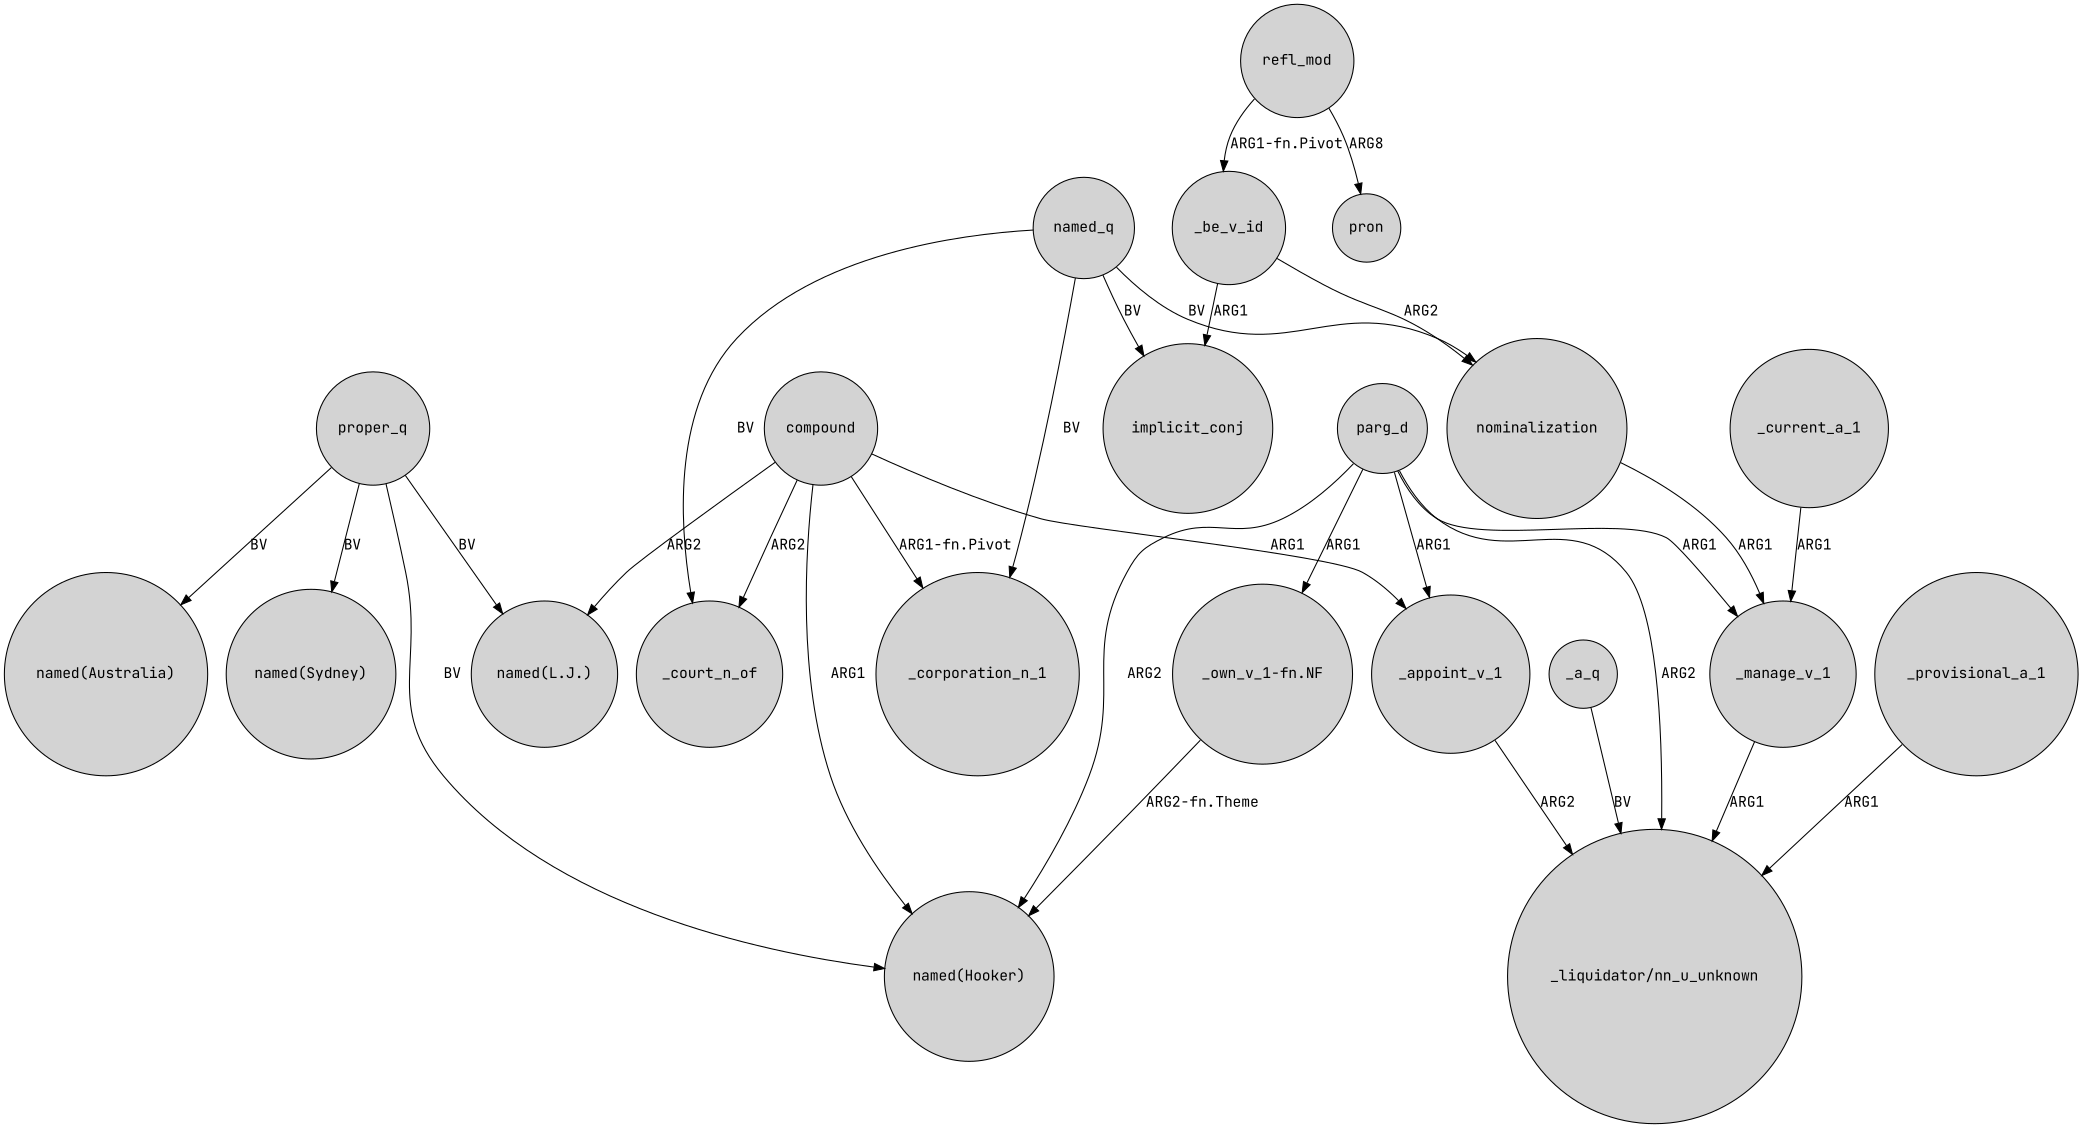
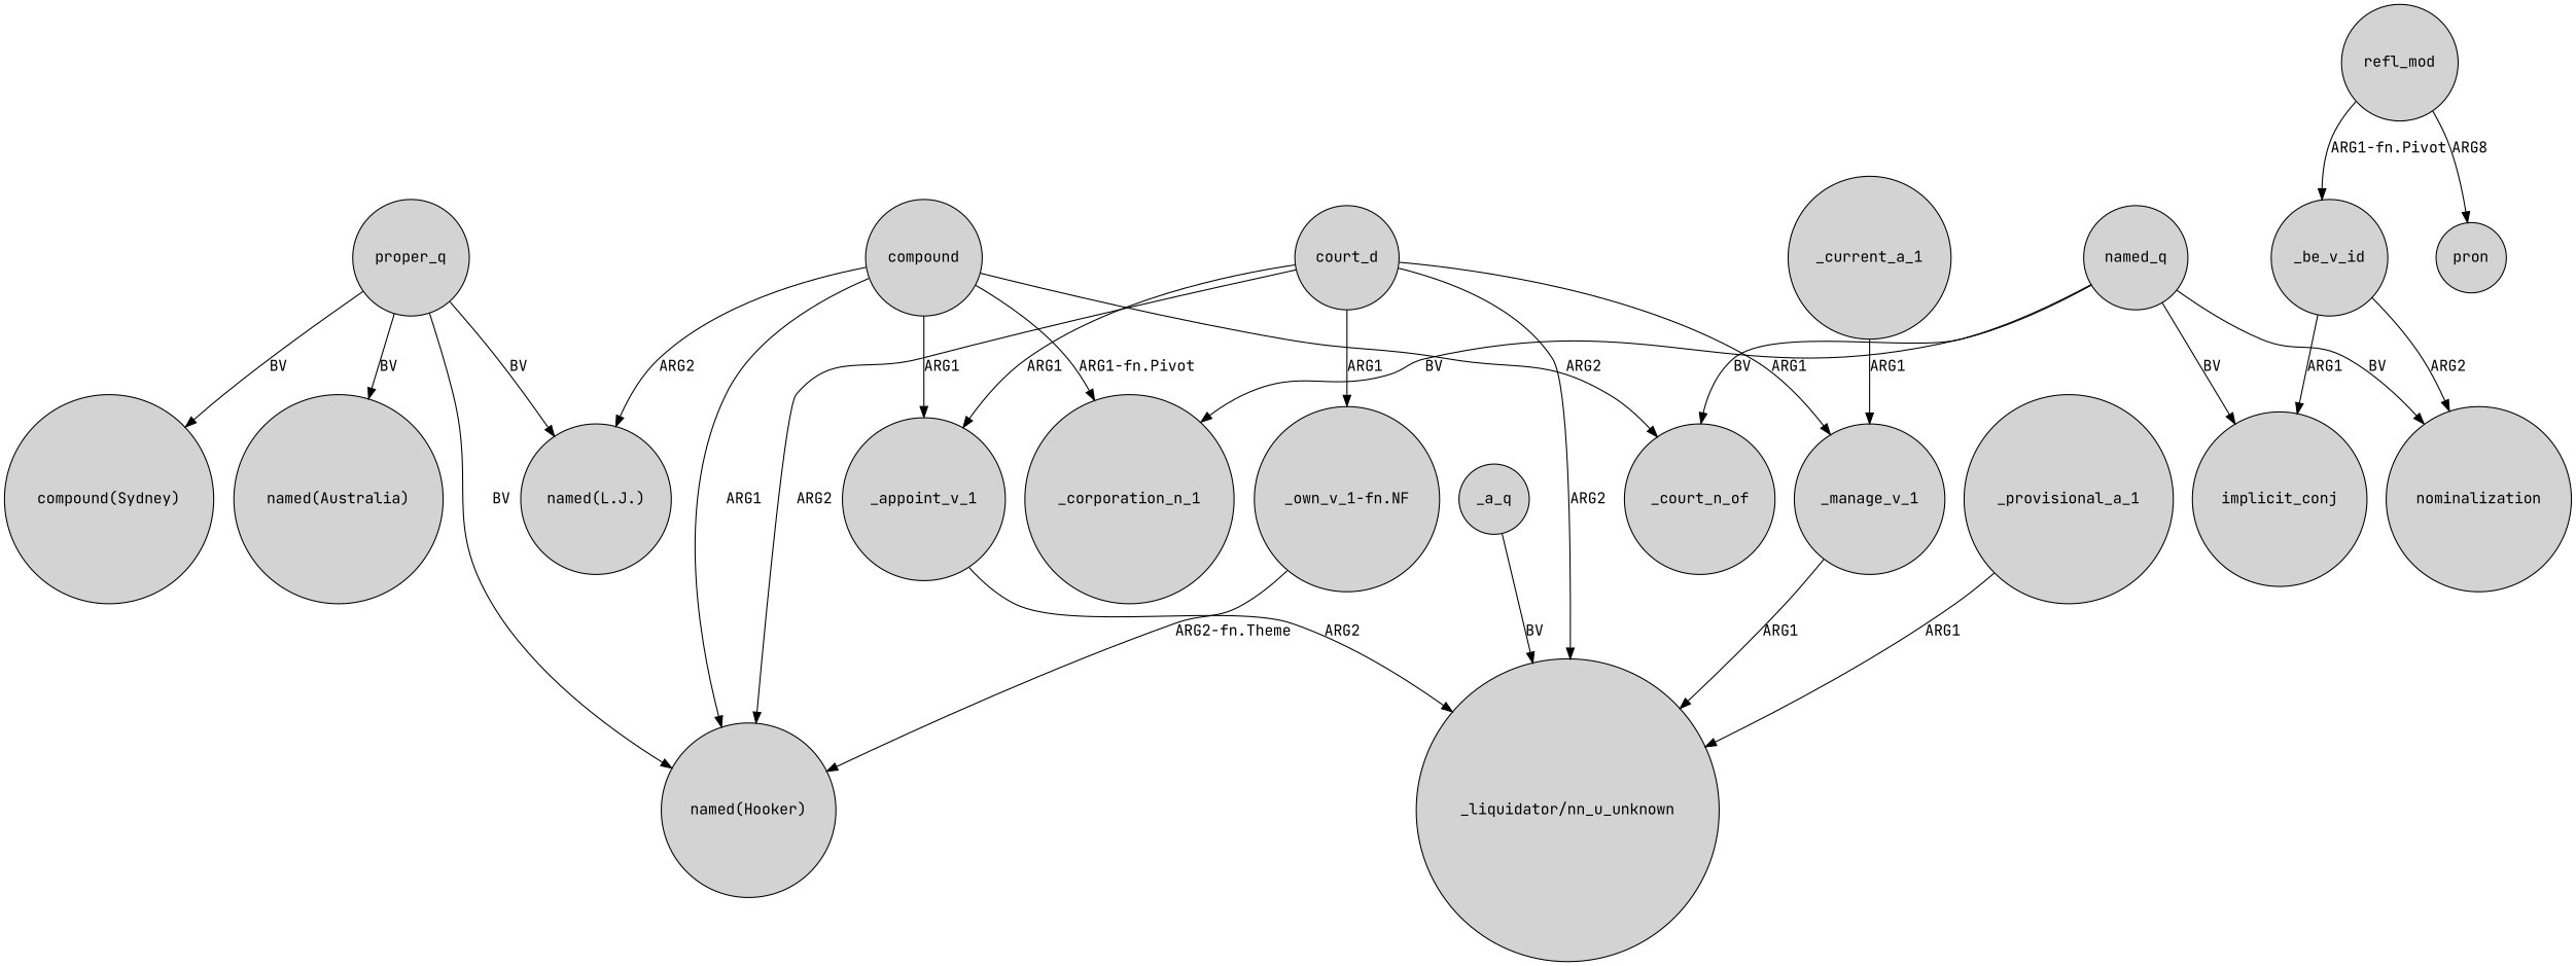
  digraph {
    fontname="JetBrains Mono"
    node [fontname="JetBrains Mono" shape=circle style=filled]
    edge [fontname="JetBrains Mono"]
    proper_q
    "named(L.J.)"
    "named(Hooker)"
-   "named(Sydney)"
+   "named(Sydney)" [label="compound(Sydney)"]
    "named(Australia)"
    "_own_v_1-fn.NF"
    compound
    _appoint_v_1
    _court_n_of
    _corporation_n_1
    "_liquidator/nn_u_unknown"
    n12 [label=named_q]
    implicit_conj
    nominalization
    _manage_v_1
-   parg_d
+   parg_d [label=court_d]
    _provisional_a_1
    _current_a_1
    _a_q
    _be_v_id
    refl_mod
    pron
    proper_q -> "named(L.J.)" [label=BV]
    proper_q -> "named(Hooker)" [label=BV]
    proper_q -> "named(Sydney)" [label=BV]
    proper_q -> "named(Australia)" [label=BV]
    "_own_v_1-fn.NF" -> "named(Hooker)" [label="ARG2-fn.Theme"]
    compound -> "named(L.J.)" [label=ARG2]
    compound -> "named(Hooker)" [label=ARG1]
    compound -> _appoint_v_1 [label=ARG1]
    compound -> _court_n_of [label=ARG2]
    compound -> _corporation_n_1 [label="ARG1-fn.Pivot"]
    _appoint_v_1 -> "_liquidator/nn_u_unknown" [label=ARG2]
    n12 -> _court_n_of [label=BV]
    n12 -> _corporation_n_1 [label=BV]
    n12 -> implicit_conj [label=BV]
    n12 -> nominalization [label=BV]
-   nominalization -> _manage_v_1 [label=ARG1]
    _manage_v_1 -> "_liquidator/nn_u_unknown" [label=ARG1]
    parg_d -> "named(Hooker)" [label=ARG2]
    parg_d -> "_own_v_1-fn.NF" [label=ARG1]
    parg_d -> _appoint_v_1 [label=ARG1]
    parg_d -> "_liquidator/nn_u_unknown" [label=ARG2]
    parg_d -> _manage_v_1 [label=ARG1]
    _provisional_a_1 -> "_liquidator/nn_u_unknown" [label=ARG1]
    _current_a_1 -> _manage_v_1 [label=ARG1]
    _a_q -> "_liquidator/nn_u_unknown" [label=BV]
    _be_v_id -> implicit_conj [label=ARG1]
    _be_v_id -> nominalization [label=ARG2]
    refl_mod -> _be_v_id [label="ARG1-fn.Pivot"]
    refl_mod -> pron [label=ARG8]
  }
